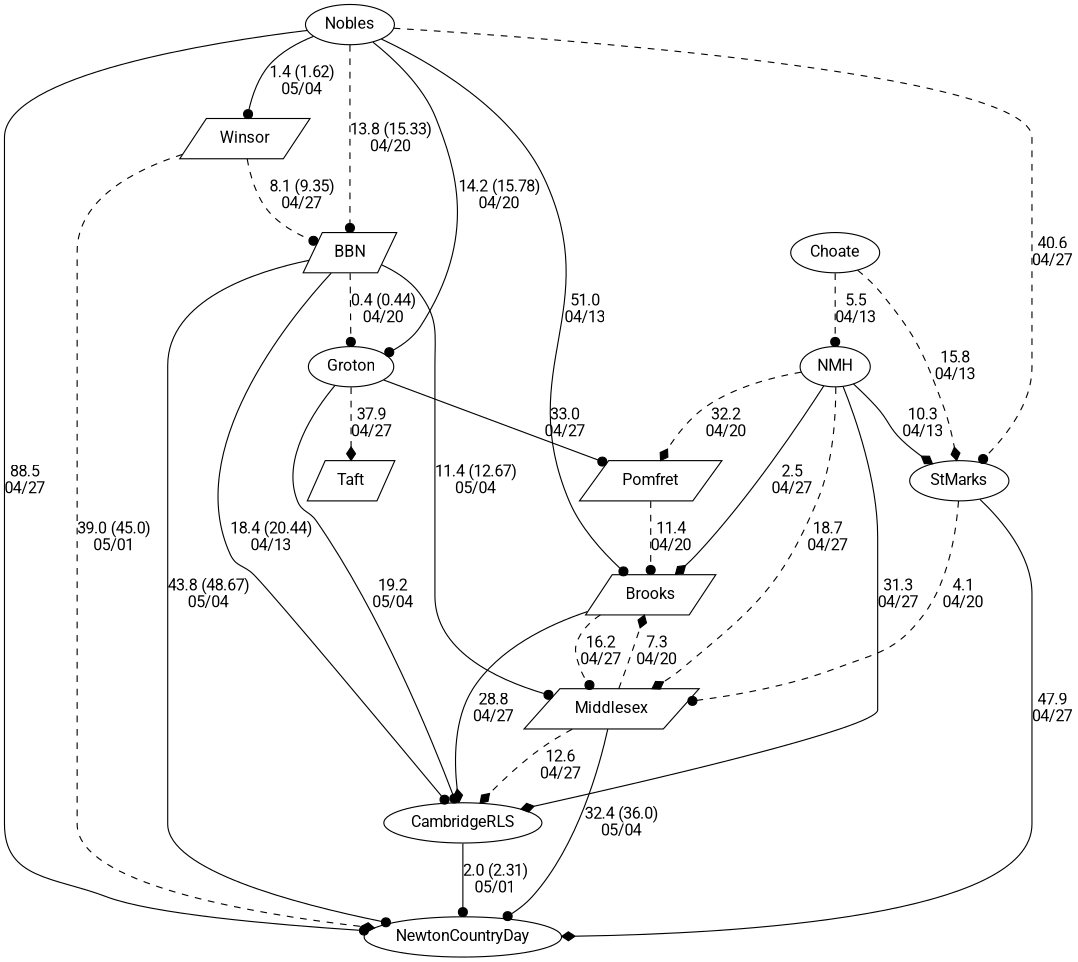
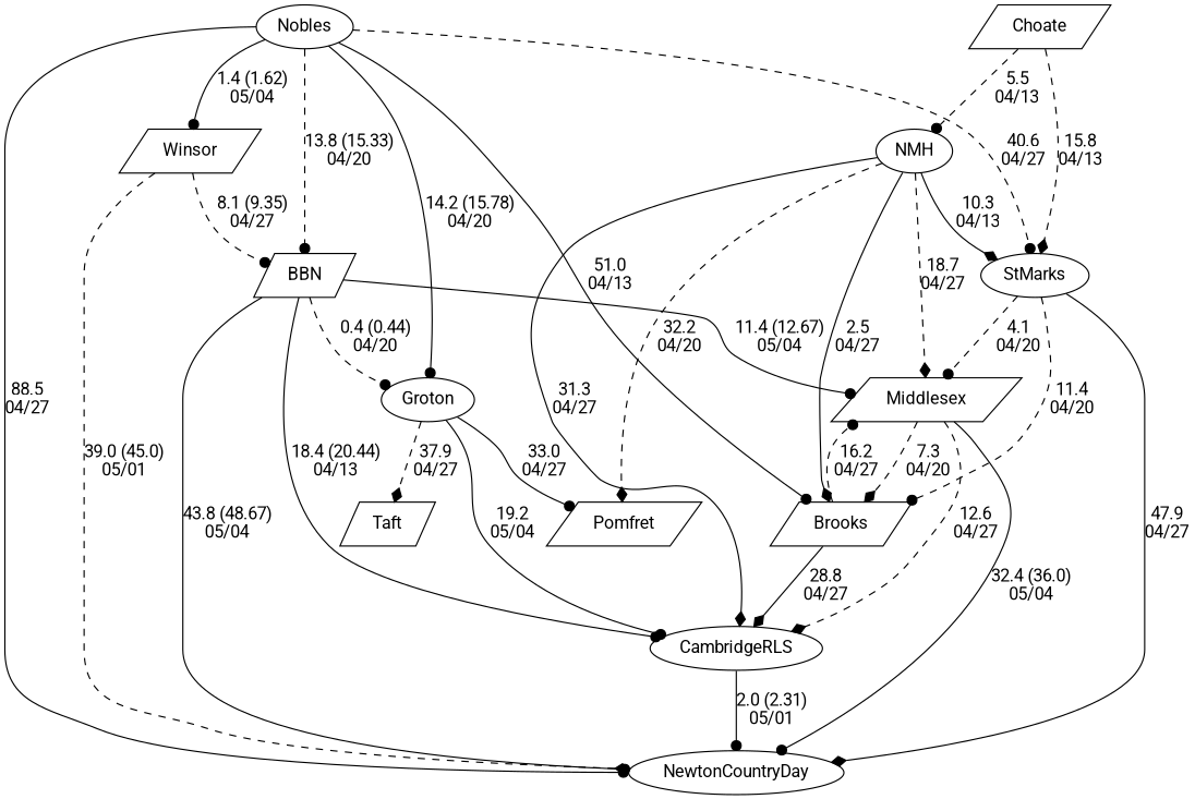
  digraph {
    fontname=Roboto
    node [fontname=Roboto shape=parallelogram]
    edge [arrowhead=dot fontname=Roboto random=random style=solid weight=98]
    Taft
    Groton [shape=ellipse]
    Pomfret
    CambridgeRLS [shape=ellipse]
    NewtonCountryDay [shape=ellipse]
    Winsor
    BBN
    Middlesex
    Nobles [shape=ellipse]
    Brooks
    StMarks [shape=ellipse]
    NMH [shape=ellipse]
-   Choate [shape=ellipse]
+   Choate
    Groton -> Taft [arrowhead=diamond label="37.9\n04/27" style=dashed weight=63]
    Groton -> Pomfret [label="33.0\n04/27" weight=67]
    Groton -> CambridgeRLS [label="19.2\n05/04" weight=81]
    CambridgeRLS -> NewtonCountryDay [label="2.0 (2.31)\n05/01"]
    Winsor -> NewtonCountryDay [arrowhead=diamond label="39.0 (45.0)\n05/01" style=dashed weight=61]
    Winsor -> BBN [label="8.1 (9.35)\n04/27" style=dashed weight=92]
    BBN -> Groton [label="0.4 (0.44)\n04/20" style=dashed weight=100]
    BBN -> CambridgeRLS [label="18.4 (20.44)\n04/13" weight=82]
    BBN -> NewtonCountryDay [label="43.8 (48.67)\n05/04" weight=57]
    BBN -> Middlesex [label="11.4 (12.67)\n05/04" weight=89]
    Middlesex -> CambridgeRLS [arrowhead=diamond label="12.6\n04/27" style=dashed weight=88]
    Middlesex -> NewtonCountryDay [label="32.4 (36.0)\n05/04" weight=68]
    Middlesex -> Brooks [arrowhead=diamond label="7.3\n04/20" style=dashed weight=93]
    Nobles -> Groton [label="14.2 (15.78)\n04/20" weight=86]
    Nobles -> NewtonCountryDay [label="88.5\n04/27" weight=12]
    Nobles -> Winsor [label="1.4 (1.62)\n05/04" weight=99]
    Nobles -> BBN [label="13.8 (15.33)\n04/20" style=dashed weight=87]
    Nobles -> Brooks [label="51.0\n04/13" weight=49]
    Nobles -> StMarks [label="40.6\n04/27" style=dashed weight=60]
    Brooks -> CambridgeRLS [arrowhead=diamond label="28.8\n04/27" weight=72]
    Brooks -> Middlesex [label="16.2\n04/27" style=dashed weight=84]
    StMarks -> NewtonCountryDay [arrowhead=diamond label="47.9\n04/27" weight=53]
    StMarks -> Middlesex [label="4.1\n04/20" style=dashed weight=96]
-   Pomfret -> Brooks [label="11.4\n04/20" style=dashed weight=89]
+   StMarks -> Brooks [label="11.4\n04/20" style=dashed weight=89]
    NMH -> Pomfret [arrowhead=diamond label="32.2\n04/20" style=dashed weight=68]
    NMH -> CambridgeRLS [arrowhead=diamond label="31.3\n04/27" weight=69]
    NMH -> Middlesex [arrowhead=diamond label="18.7\n04/27" style=dashed weight=82]
    NMH -> Brooks [arrowhead=diamond label="2.5\n04/27"]
    NMH -> StMarks [arrowhead=diamond label="10.3\n04/13" weight=90]
    Choate -> StMarks [arrowhead=diamond label="15.8\n04/13" style=dashed weight=85]
    Choate -> NMH [label="5.5\n04/13" style=dashed weight=95]
  }
